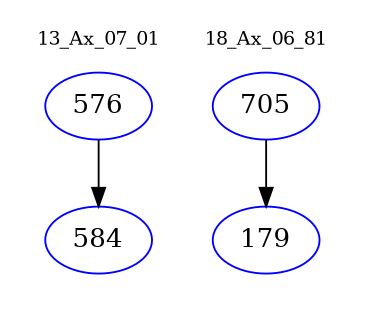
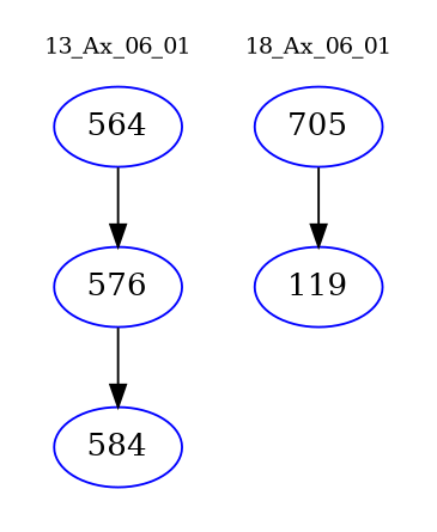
  digraph {
    node [color=blue]
    edge [color=black]
+   n1 [label=564]
    n2 [label=576]
    n3 [label=584]
    n4 [label=705]
-   n5 [label=179]
+   n5 [label=119]
    subgraph cluster_1 {
      color=white
      fontsize=10
-     label="13_Ax_07_01"
+     label="13_Ax_06_01"
+     n1
      n2
      n3
    }
    subgraph cluster_2 {
      color=white
      fontsize=10
-     label="18_Ax_06_81"
+     label="18_Ax_06_01"
      n4
      n5
    }
+   n1 -> n2
    n2 -> n3
    n4 -> n5
  }
